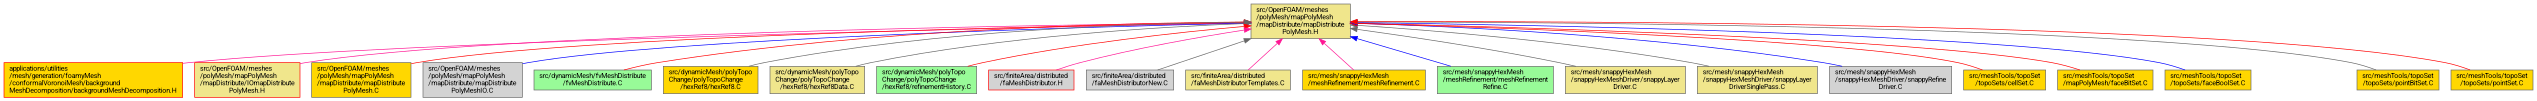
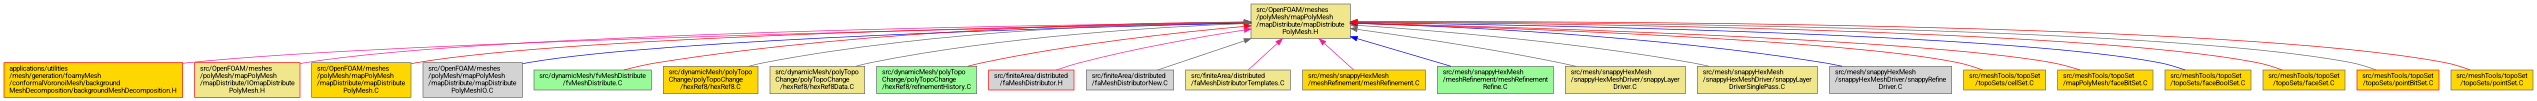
  digraph {
    fontname=Roboto
    node [color=grey40 fillcolor=gold fontname=Roboto fontsize=10 shape=box style=filled]
    edge [color=red dir=back fontname=Roboto fontsize=10 labelfontname=Helvetica labelfontsize=10 style=solid]
    n1 [color=gray40 fillcolor=khaki fontcolor=black height=0.2 label="src/OpenFOAM/meshes\l/polyMesh/mapPolyMesh\l/mapDistribute/mapDistribute\lPolyMesh.H" width=0.4]
    n2 [color=red height=0.2 label="applications/utilities\l/mesh/generation/foamyMesh\l/conformalVoronoiMesh/background\lMeshDecomposition/backgroundMeshDecomposition.H" width=0.4]
    n3 [color=red fillcolor=khaki height=0.2 label="src/OpenFOAM/meshes\l/polyMesh/mapPolyMesh\l/mapDistribute/IOmapDistribute\lPolyMesh.H" width=0.4]
    n4 [height=0.2 label="src/OpenFOAM/meshes\l/polyMesh/mapPolyMesh\l/mapDistribute/mapDistribute\lPolyMesh.C" width=0.4]
    n5 [fillcolor=lightgrey height=0.2 label="src/OpenFOAM/meshes\l/polyMesh/mapPolyMesh\l/mapDistribute/mapDistribute\lPolyMeshIO.C" width=0.4]
    n6 [fillcolor=palegreen height=0.2 label="src/dynamicMesh/fvMeshDistribute\l/fvMeshDistribute.C" width=0.4]
    n7 [height=0.2 label="src/dynamicMesh/polyTopo\lChange/polyTopoChange\l/hexRef8/hexRef8.C" width=0.4]
    n8 [fillcolor=khaki height=0.2 label="src/dynamicMesh/polyTopo\lChange/polyTopoChange\l/hexRef8/hexRef8Data.C" width=0.4]
    n9 [fillcolor=palegreen height=0.2 label="src/dynamicMesh/polyTopo\lChange/polyTopoChange\l/hexRef8/refinementHistory.C" width=0.4]
    n10 [color=red fillcolor=lightgrey height=0.2 label="src/finiteArea/distributed\l/faMeshDistributor.H" width=0.4]
    n11 [fillcolor=lightgrey height=0.2 label="src/finiteArea/distributed\l/faMeshDistributorNew.C" width=0.4]
    n12 [fillcolor=khaki height=0.2 label="src/finiteArea/distributed\l/faMeshDistributorTemplates.C" width=0.4]
    n13 [height=0.2 label="src/mesh/snappyHexMesh\l/meshRefinement/meshRefinement.C" width=0.4]
    n14 [fillcolor=palegreen height=0.2 label="src/mesh/snappyHexMesh\l/meshRefinement/meshRefinement\lRefine.C" width=0.4]
    n15 [fillcolor=khaki height=0.2 label="src/mesh/snappyHexMesh\l/snappyHexMeshDriver/snappyLayer\lDriver.C" width=0.4]
    n16 [fillcolor=khaki height=0.2 label="src/mesh/snappyHexMesh\l/snappyHexMeshDriver/snappyLayer\lDriverSinglePass.C" width=0.4]
    n17 [fillcolor=lightgrey height=0.2 label="src/mesh/snappyHexMesh\l/snappyHexMeshDriver/snappyRefine\lDriver.C" width=0.4]
    n18 [height=0.2 label="src/meshTools/topoSet\l/topoSets/cellSet.C" width=0.4]
    n19 [height=0.2 label="src/meshTools/topoSet\l/mapPolyMesh/faceBitSet.C" width=0.4]
    n20 [height=0.2 label="src/meshTools/topoSet\l/topoSets/faceBoolSet.C" width=0.4]
-   n22 [height=0.2 label="src/meshTools/topoSet\l/topoSets/pointBitSet.C" width=0.4]
+   n21 [height=0.2 label="src/meshTools/topoSet\l/topoSets/faceSet.C" width=0.4]
+   n22 [color=red height=0.2 label="src/meshTools/topoSet\l/topoSets/pointBitSet.C" width=0.4]
    n23 [height=0.2 label="src/meshTools/topoSet\l/topoSets/pointSet.C" width=0.4]
    n1 -> n2 [color=deeppink]
    n1 -> n3 [color=deeppink]
    n1 -> n4
    n1 -> n5 [color=blue]
    n1 -> n6
    n1 -> n7 [color=gray40]
    n1 -> n8 [color=gray40]
    n1 -> n9
    n1 -> n10 [color=deeppink]
    n1 -> n11 [color=gray40]
    n1 -> n12 [color=deeppink]
    n1 -> n13 [color=deeppink]
    n1 -> n14 [color=blue]
    n1 -> n15 [color=gray40]
    n1 -> n16 [color=gray40]
    n1 -> n17 [color=blue]
    n1 -> n18
    n1 -> n19
    n1 -> n20 [color=blue]
+   n1 -> n21
    n1 -> n22 [color=gray40]
    n1 -> n23
  }
